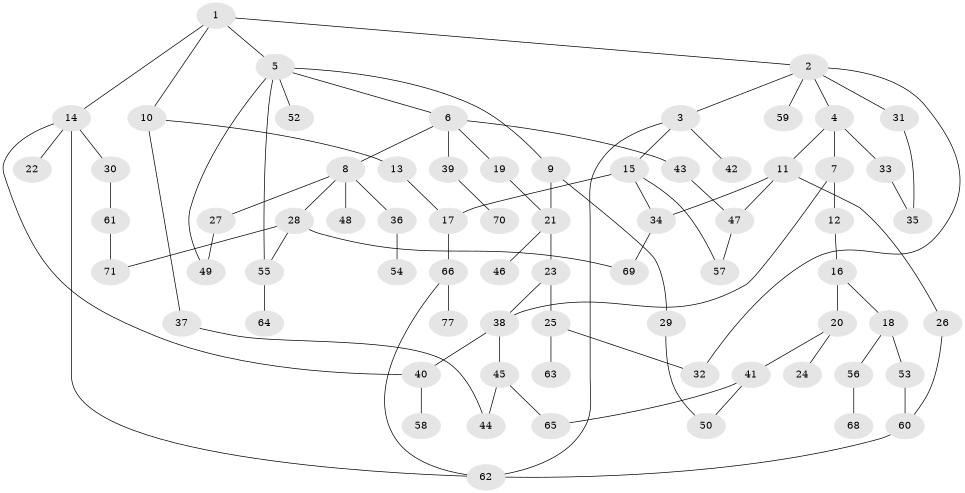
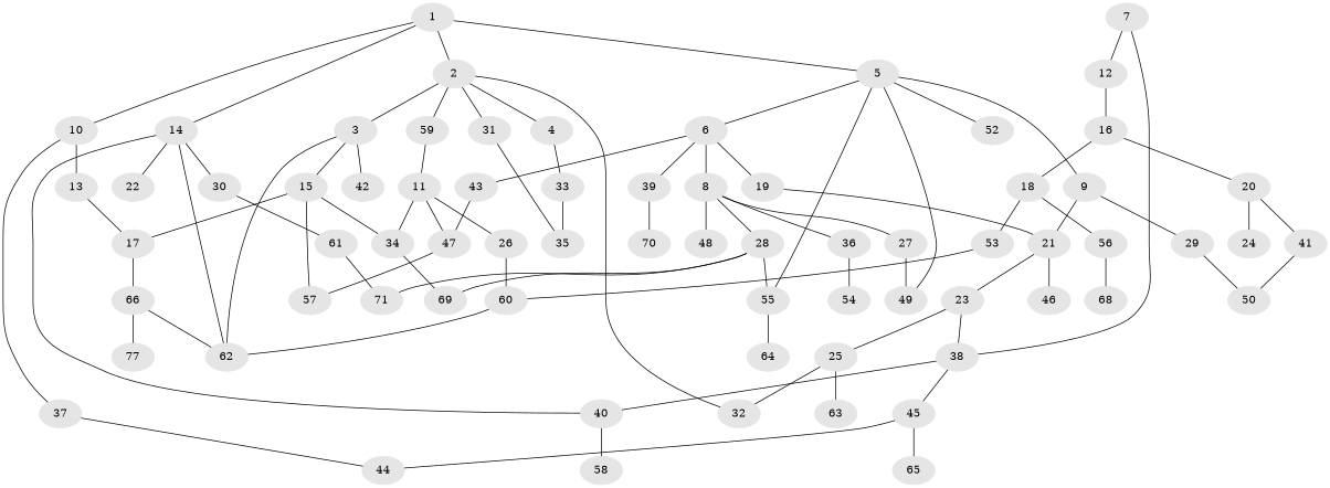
  graph {
    node [color=gray90 style=filled]
    1
    2
    5
    10
    14
    3
    4
    31
    32
    59
    6
    9
    49
    52
    55
    13
    37
    62
    22
    30
    40
    15
    42
    7
    11
    33
    35
    34
    17
    57
    12
    38
    26
    47
    8
    19
    39
    43
    21
    29
    64
    27
    28
    36
    48
    70
    16
    45
    69
    71
    54
    23
    46
    50
    44
    60
    18
    20
    66
    61
    58
    53
    56
    24
    41
    n66 [label=77]
    68
    65
    25
    63
    1 -- 2
    1 -- 5
    1 -- 10
    1 -- 14
    2 -- 3
    2 -- 4
    2 -- 31
    2 -- 32
    2 -- 59
    5 -- 6
    5 -- 9
    5 -- 49
    5 -- 52
    5 -- 55
    10 -- 13
    10 -- 37
    14 -- 62
    14 -- 22
    14 -- 30
    14 -- 40
    3 -- 62
    3 -- 15
    3 -- 42
-   4 -- 7
-   4 -- 11
+   59 -- 11
    4 -- 33
    31 -- 35
    6 -- 8
    6 -- 19
    6 -- 39
    6 -- 43
    9 -- 21
    9 -- 29
    55 -- 64
    13 -- 17
    37 -- 44
    30 -- 61
    40 -- 58
    15 -- 34
    15 -- 17
    15 -- 57
    7 -- 12
    7 -- 38
    11 -- 34
    11 -- 26
    11 -- 47
    33 -- 35
    34 -- 69
    17 -- 66
    12 -- 16
    38 -- 40
    38 -- 45
    26 -- 60
    47 -- 57
    8 -- 27
    8 -- 28
    8 -- 36
    8 -- 48
    19 -- 21
    39 -- 70
    43 -- 47
    21 -- 23
    21 -- 46
    29 -- 50
    27 -- 49
    28 -- 55
    28 -- 69
    28 -- 71
    36 -- 54
    16 -- 18
    16 -- 20
    45 -- 44
    45 -- 65
    23 -- 38
    23 -- 25
    60 -- 62
    18 -- 53
    18 -- 56
    20 -- 24
    20 -- 41
    66 -- 62
    66 -- n66
    61 -- 71
    53 -- 60
    56 -- 68
    41 -- 50
-   41 -- 65
    25 -- 32
    25 -- 63
  }
